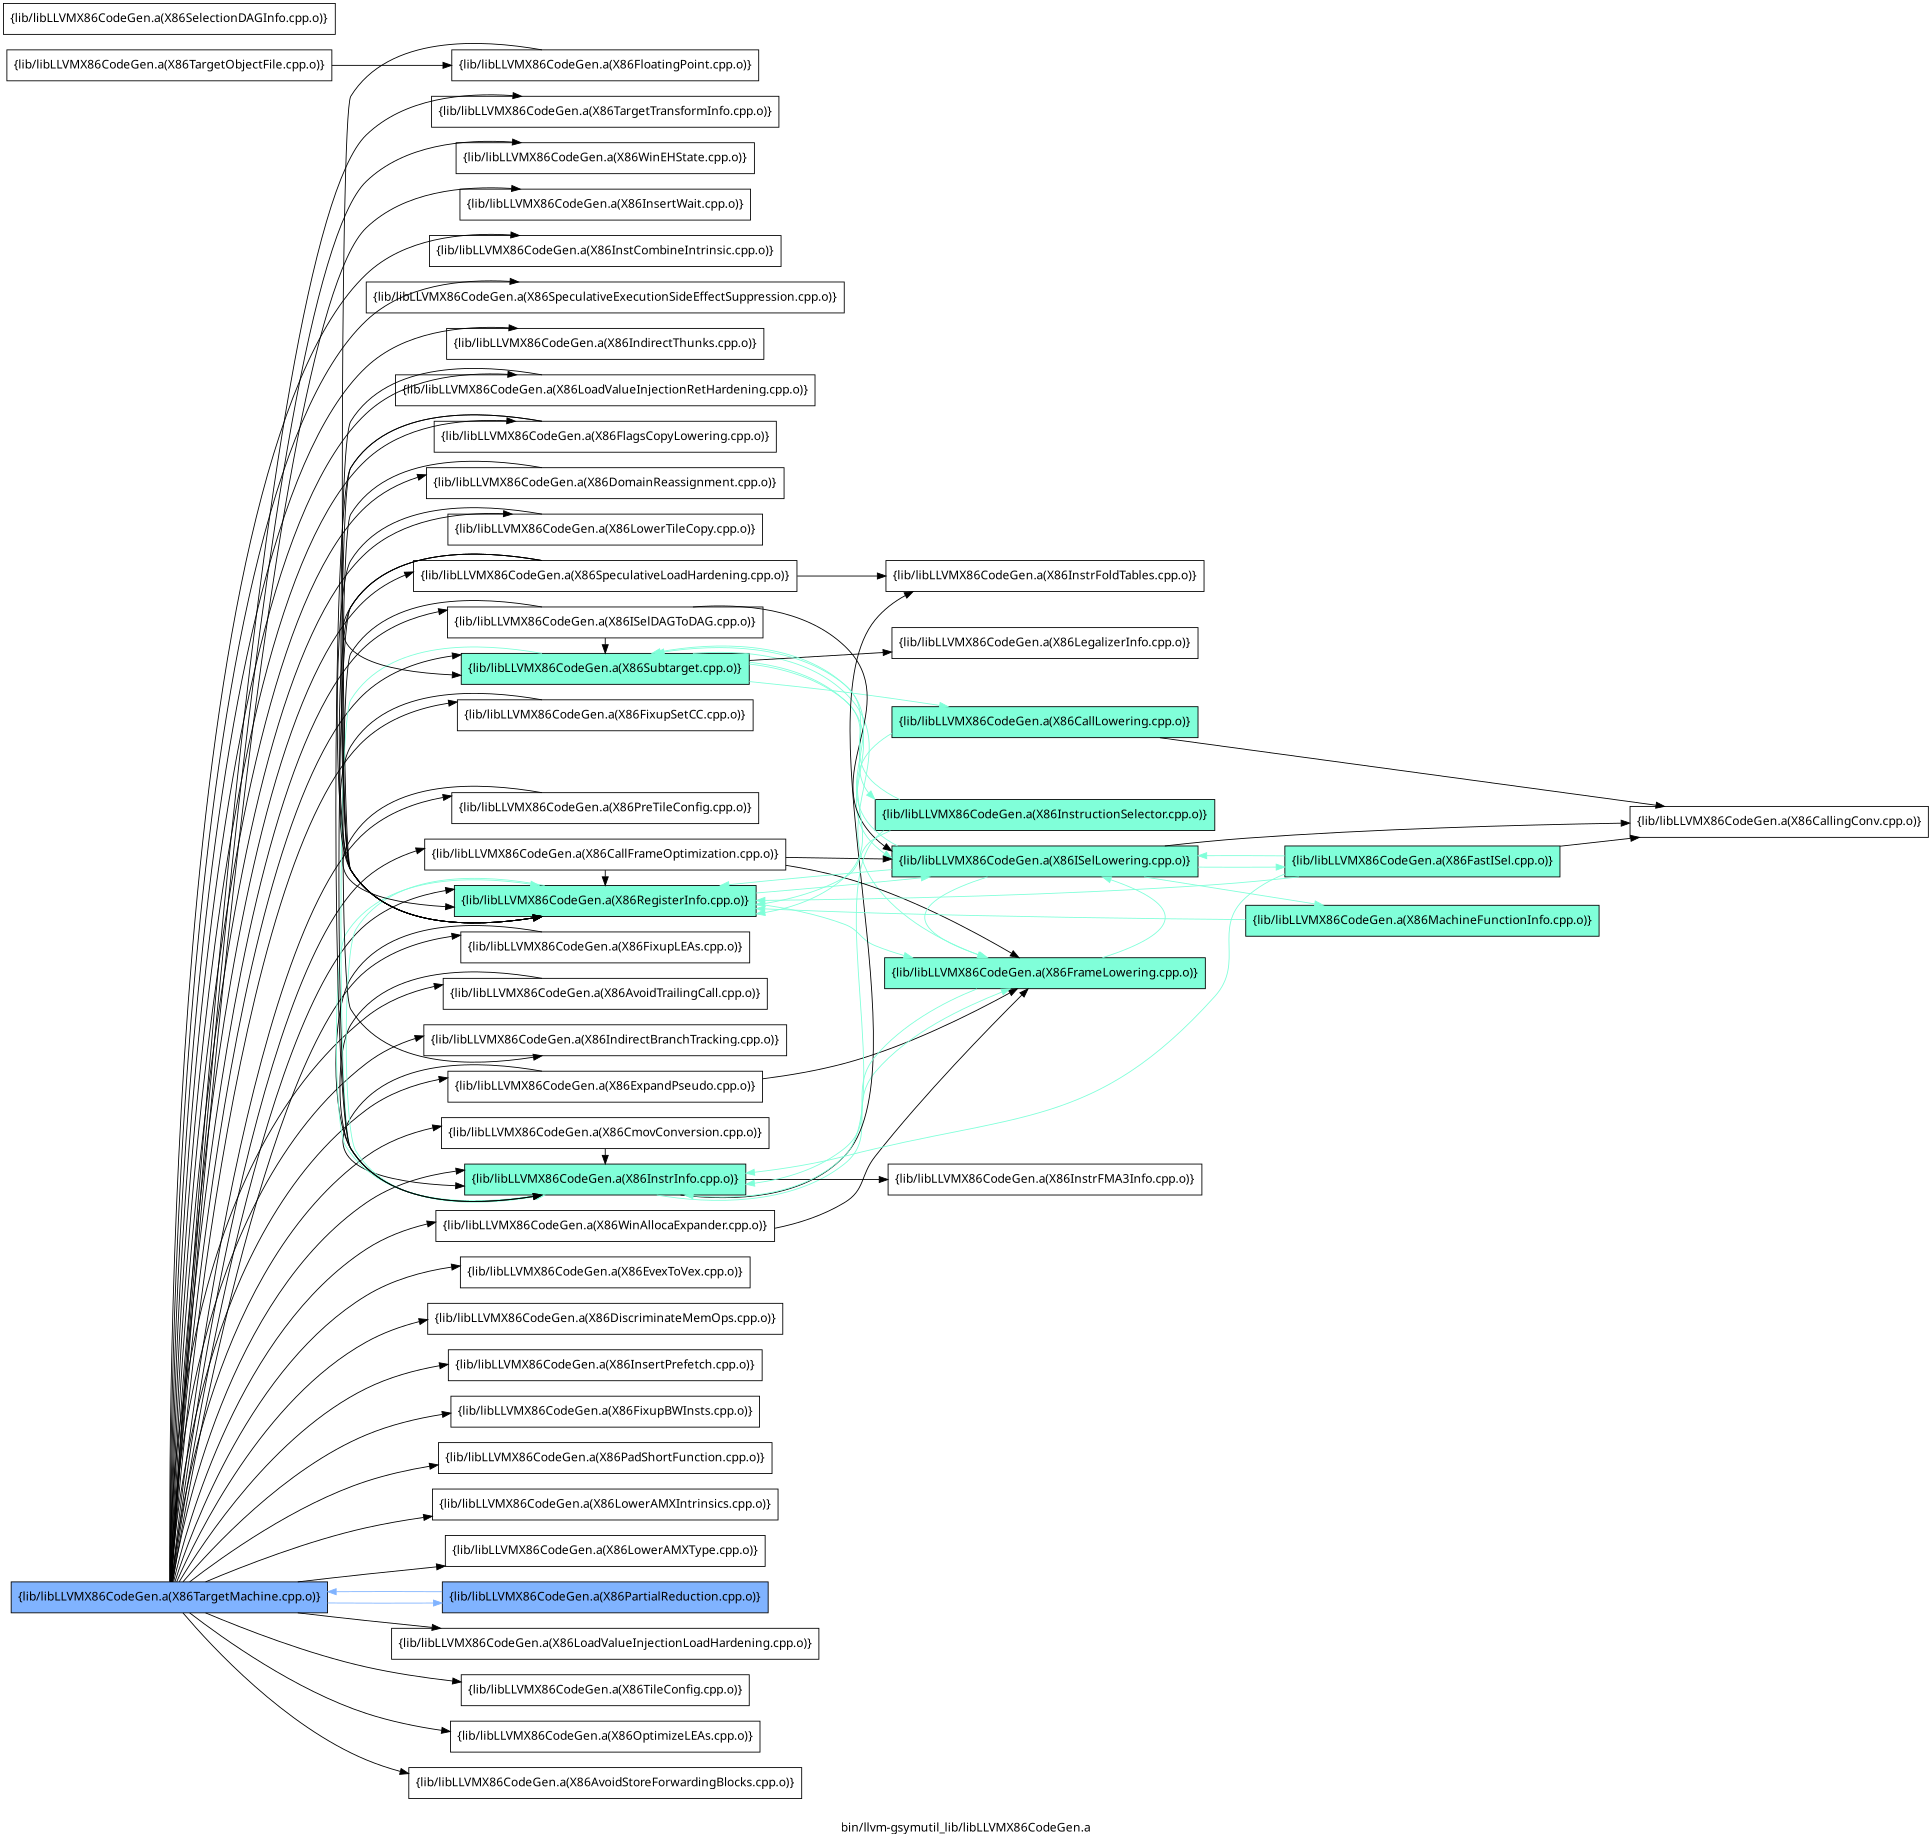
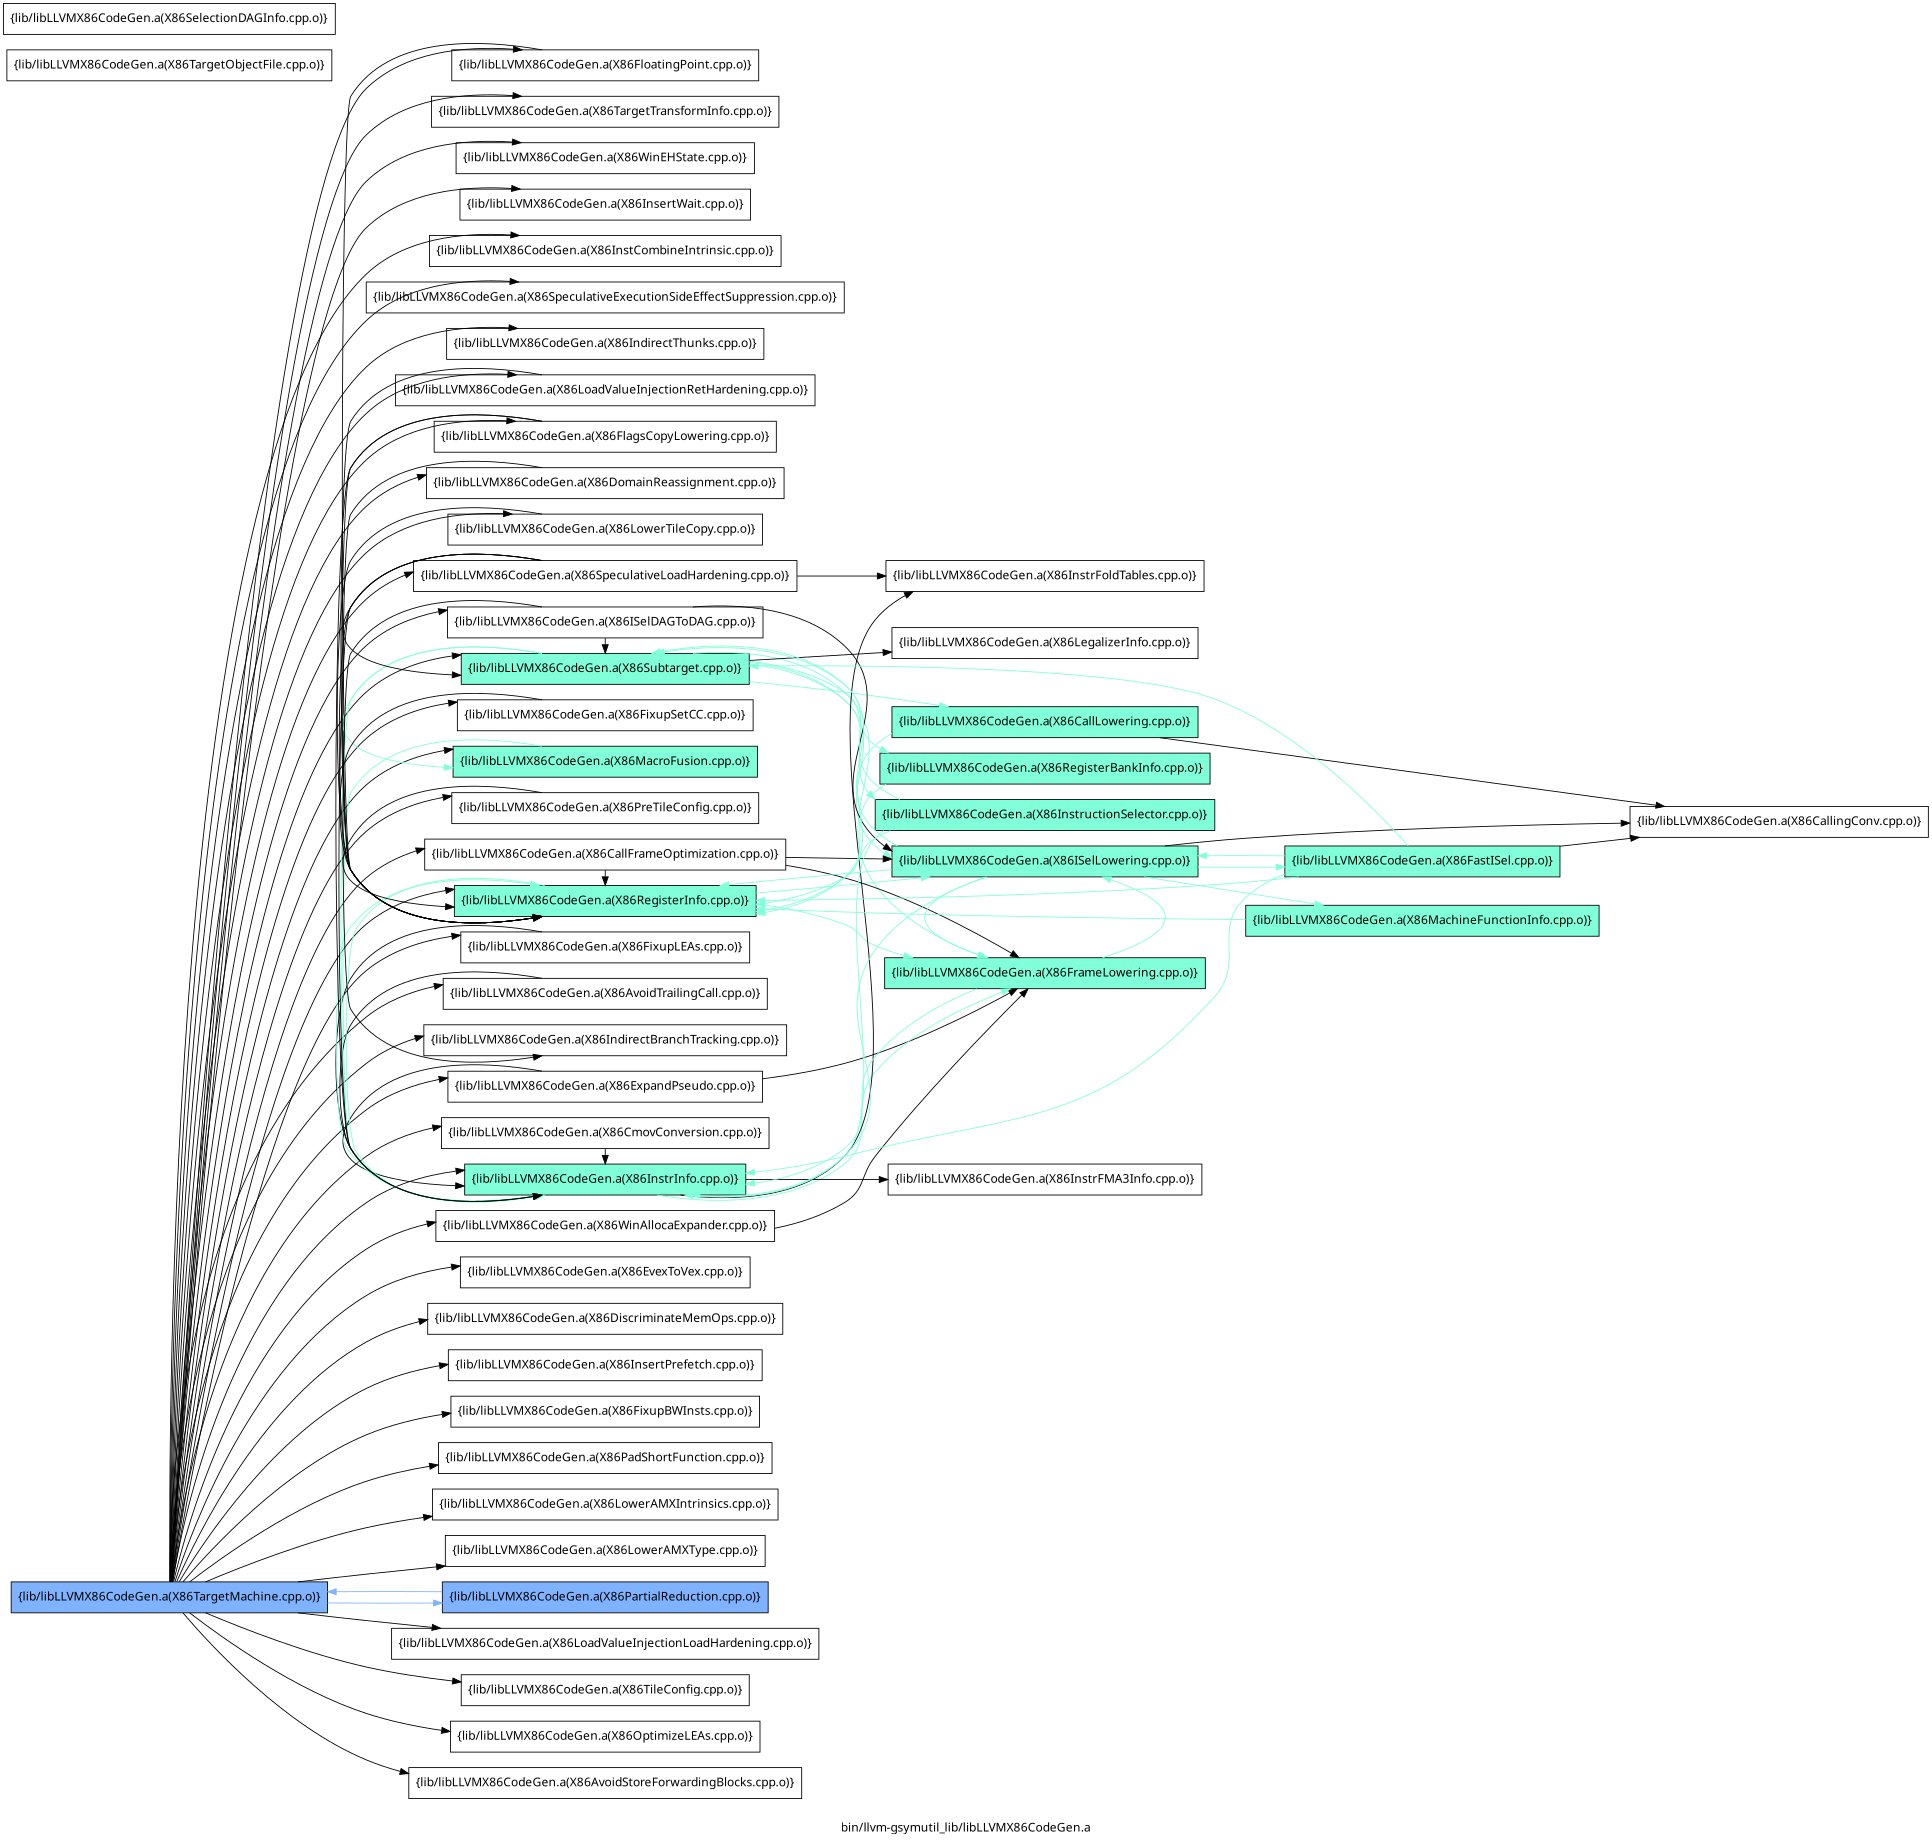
  digraph {
    fontname="Noto Sans"
    label="bin/llvm-gsymutil_lib/libLLVMX86CodeGen.a"
    rankdir=LR
    node [fontname="Noto Sans" group=0 shape=box]
    edge [fontname="Noto Sans"]
    n1 [fillcolor="0.600000 0.5 1" group=2 label="{lib/libLLVMX86CodeGen.a(X86TargetMachine.cpp.o)}" style=filled]
    n2 [label="{lib/libLLVMX86CodeGen.a(X86InstCombineIntrinsic.cpp.o)}"]
    n3 [label="{lib/libLLVMX86CodeGen.a(X86SpeculativeExecutionSideEffectSuppression.cpp.o)}"]
    n4 [label="{lib/libLLVMX86CodeGen.a(X86IndirectThunks.cpp.o)}"]
    n5 [label="{lib/libLLVMX86CodeGen.a(X86LoadValueInjectionRetHardening.cpp.o)}"]
    n6 [label="{lib/libLLVMX86CodeGen.a(X86EvexToVex.cpp.o)}"]
    n7 [label="{lib/libLLVMX86CodeGen.a(X86DiscriminateMemOps.cpp.o)}"]
    n8 [label="{lib/libLLVMX86CodeGen.a(X86InsertPrefetch.cpp.o)}"]
    n9 [label="{lib/libLLVMX86CodeGen.a(X86FixupBWInsts.cpp.o)}"]
    n10 [label="{lib/libLLVMX86CodeGen.a(X86PadShortFunction.cpp.o)}"]
    n11 [label="{lib/libLLVMX86CodeGen.a(X86FixupLEAs.cpp.o)}"]
    n12 [label="{lib/libLLVMX86CodeGen.a(X86LowerAMXIntrinsics.cpp.o)}"]
    n13 [label="{lib/libLLVMX86CodeGen.a(X86LowerAMXType.cpp.o)}"]
    n14 [label="{lib/libLLVMX86CodeGen.a(X86DomainReassignment.cpp.o)}"]
    n15 [fillcolor="0.600000 0.5 1" group=2 label="{lib/libLLVMX86CodeGen.a(X86PartialReduction.cpp.o)}" style=filled]
+   n16 [fillcolor="0.450000 0.5 1" group=1 label="{lib/libLLVMX86CodeGen.a(X86MacroFusion.cpp.o)}" style=filled]
    n17 [label="{lib/libLLVMX86CodeGen.a(X86AvoidTrailingCall.cpp.o)}"]
    n18 [label="{lib/libLLVMX86CodeGen.a(X86ExpandPseudo.cpp.o)}"]
    n19 [label="{lib/libLLVMX86CodeGen.a(X86LowerTileCopy.cpp.o)}"]
    n20 [label="{lib/libLLVMX86CodeGen.a(X86FloatingPoint.cpp.o)}"]
    n21 [label="{lib/libLLVMX86CodeGen.a(X86LoadValueInjectionLoadHardening.cpp.o)}"]
    n22 [fillcolor="0.450000 0.5 1" group=1 label="{lib/libLLVMX86CodeGen.a(X86RegisterInfo.cpp.o)}" style=filled]
    n23 [fillcolor="0.450000 0.5 1" group=1 label="{lib/libLLVMX86CodeGen.a(X86Subtarget.cpp.o)}" style=filled]
    n24 [fillcolor="0.450000 0.5 1" group=1 label="{lib/libLLVMX86CodeGen.a(X86InstrInfo.cpp.o)}" style=filled]
    n25 [label="{lib/libLLVMX86CodeGen.a(X86TileConfig.cpp.o)}"]
    n26 [label="{lib/libLLVMX86CodeGen.a(X86SpeculativeLoadHardening.cpp.o)}"]
    n27 [label="{lib/libLLVMX86CodeGen.a(X86FlagsCopyLowering.cpp.o)}"]
    n28 [label="{lib/libLLVMX86CodeGen.a(X86FixupSetCC.cpp.o)}"]
    n29 [label="{lib/libLLVMX86CodeGen.a(X86OptimizeLEAs.cpp.o)}"]
    n30 [label="{lib/libLLVMX86CodeGen.a(X86CallFrameOptimization.cpp.o)}"]
    n31 [label="{lib/libLLVMX86CodeGen.a(X86AvoidStoreForwardingBlocks.cpp.o)}"]
    n32 [label="{lib/libLLVMX86CodeGen.a(X86PreTileConfig.cpp.o)}"]
    n33 [label="{lib/libLLVMX86CodeGen.a(X86CmovConversion.cpp.o)}"]
    n34 [label="{lib/libLLVMX86CodeGen.a(X86ISelDAGToDAG.cpp.o)}"]
    n35 [label="{lib/libLLVMX86CodeGen.a(X86IndirectBranchTracking.cpp.o)}"]
    n36 [label="{lib/libLLVMX86CodeGen.a(X86TargetTransformInfo.cpp.o)}"]
    n37 [label="{lib/libLLVMX86CodeGen.a(X86WinAllocaExpander.cpp.o)}"]
    n38 [label="{lib/libLLVMX86CodeGen.a(X86WinEHState.cpp.o)}"]
    n39 [label="{lib/libLLVMX86CodeGen.a(X86InsertWait.cpp.o)}"]
    n40 [fillcolor="0.450000 0.5 1" group=1 label="{lib/libLLVMX86CodeGen.a(X86FrameLowering.cpp.o)}" style=filled]
    n41 [fillcolor="0.450000 0.5 1" group=1 label="{lib/libLLVMX86CodeGen.a(X86ISelLowering.cpp.o)}" style=filled]
    n42 [label="{lib/libLLVMX86CodeGen.a(X86LegalizerInfo.cpp.o)}"]
+   n43 [fillcolor="0.450000 0.5 1" group=1 label="{lib/libLLVMX86CodeGen.a(X86RegisterBankInfo.cpp.o)}" style=filled]
    n44 [fillcolor="0.450000 0.5 1" group=1 label="{lib/libLLVMX86CodeGen.a(X86InstructionSelector.cpp.o)}" style=filled]
    n45 [fillcolor="0.450000 0.5 1" group=1 label="{lib/libLLVMX86CodeGen.a(X86CallLowering.cpp.o)}" style=filled]
    n46 [label="{lib/libLLVMX86CodeGen.a(X86InstrFoldTables.cpp.o)}"]
    n47 [label="{lib/libLLVMX86CodeGen.a(X86InstrFMA3Info.cpp.o)}"]
    n48 [label="{lib/libLLVMX86CodeGen.a(X86CallingConv.cpp.o)}"]
    n49 [fillcolor="0.450000 0.5 1" group=1 label="{lib/libLLVMX86CodeGen.a(X86MachineFunctionInfo.cpp.o)}" style=filled]
    n50 [fillcolor="0.450000 0.5 1" group=1 label="{lib/libLLVMX86CodeGen.a(X86FastISel.cpp.o)}" style=filled]
    n51 [label="{lib/libLLVMX86CodeGen.a(X86SelectionDAGInfo.cpp.o)}"]
    n52 [label="{lib/libLLVMX86CodeGen.a(X86TargetObjectFile.cpp.o)}"]
    subgraph sub_1 {
      rank=same
      n1
    }
    subgraph sub_2 {
      rank=same
      n2
      n3
      n4
      n5
      n6
      n7
      n8
      n9
      n10
      n11
      n12
      n13
      n14
      n15
+     n16
      n17
      n18
      n19
      n20
      n21
      n22
      n23
      n24
      n25
      n26
      n27
      n28
      n29
      n30
      n31
      n32
      n33
      n34
      n35
      n36
      n37
      n38
      n39
    }
    subgraph sub_3 {
      rank=same
      n40
      n41
      n42
+     n43
      n44
      n45
      n46
      n47
    }
    n1 -> n2
    n1 -> n3
    n1 -> n4
    n1 -> n5
    n1 -> n6
    n1 -> n7
    n1 -> n8
    n1 -> n9
    n1 -> n10
    n1 -> n11
    n1 -> n12
    n1 -> n13
    n1 -> n14
    n1 -> n15 [color="0.600000 0.5 1"]
+   n1 -> n16
    n1 -> n17
    n1 -> n18
    n1 -> n19
-   n52 -> n20
+   n1 -> n20
    n1 -> n21
    n1 -> n22
    n1 -> n23
    n1 -> n24
    n1 -> n25
    n1 -> n26
    n1 -> n27
    n1 -> n28
    n1 -> n29
    n1 -> n30
    n1 -> n31
    n1 -> n32
    n1 -> n33
    n1 -> n34
    n1 -> n35
    n1 -> n36
    n1 -> n37
    n1 -> n38
    n1 -> n39
    n5 -> n22
    n11 -> n24
    n14 -> n22
    n15 -> n1 [color="0.600000 0.5 1"]
+   n16 -> n24 [color="0.450000 0.5 1"]
    n17 -> n24
    n18 -> n24
    n18 -> n40
    n19 -> n22
    n20 -> n22
    n22 -> n24 [color="0.450000 0.5 1"]
    n22 -> n40 [color="0.450000 0.5 1"]
    n22 -> n41 [color="0.450000 0.5 1"]
+   n23 -> n16 [color="0.450000 0.5 1"]
    n23 -> n24 [color="0.450000 0.5 1"]
    n23 -> n40 [color="0.450000 0.5 1"]
    n23 -> n41 [color="0.450000 0.5 1"]
    n23 -> n42
+   n23 -> n43 [color="0.450000 0.5 1"]
    n23 -> n44 [color="0.450000 0.5 1"]
    n23 -> n45 [color="0.450000 0.5 1"]
    n24 -> n22 [color="0.450000 0.5 1"]
    n24 -> n40 [color="0.450000 0.5 1"]
    n24 -> n46
    n24 -> n47
    n26 -> n22
    n26 -> n23
    n26 -> n24
    n26 -> n46
    n27 -> n22
    n27 -> n24
    n28 -> n22
    n30 -> n22
    n30 -> n40
    n30 -> n41
    n32 -> n22
    n33 -> n24
    n34 -> n23
    n34 -> n35
    n34 -> n41
    n37 -> n40
    n40 -> n24 [color="0.450000 0.5 1"]
    n40 -> n41 [color="0.450000 0.5 1"]
    n41 -> n22 [color="0.450000 0.5 1"]
    n41 -> n23 [color="0.450000 0.5 1"]
+   n41 -> n24 [color="0.450000 0.5 1"]
    n41 -> n40 [color="0.450000 0.5 1"]
    n41 -> n48
    n41 -> n49 [color="0.450000 0.5 1"]
    n41 -> n50 [color="0.450000 0.5 1"]
+   n43 -> n22 [color="0.450000 0.5 1"]
    n44 -> n22 [color="0.450000 0.5 1"]
    n44 -> n23 [color="0.450000 0.5 1"]
    n44 -> n24 [color="0.450000 0.5 1"]
    n45 -> n22 [color="0.450000 0.5 1"]
    n45 -> n48
    n49 -> n22 [color="0.450000 0.5 1"]
    n50 -> n22 [color="0.450000 0.5 1"]
+   n50 -> n23 [color="0.450000 0.5 1"]
    n50 -> n24 [color="0.450000 0.5 1"]
    n50 -> n41 [color="0.450000 0.5 1"]
    n50 -> n48
  }
